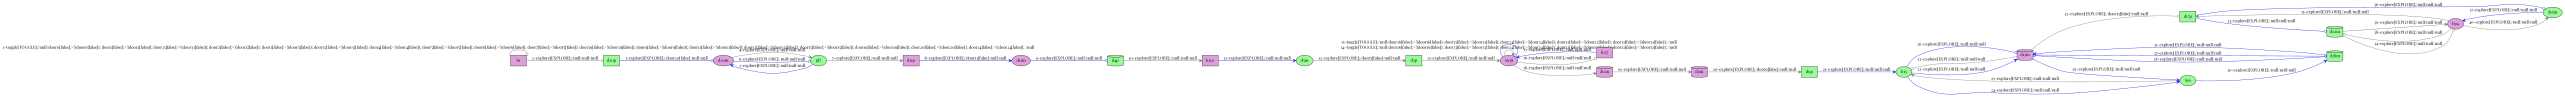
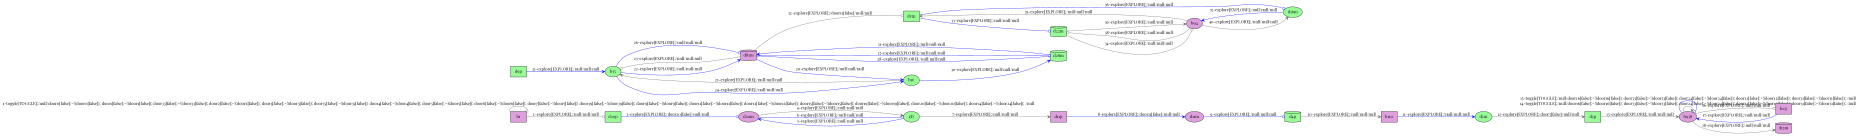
  digraph {
    fontname="Playfair Display"
    rankdir=LR
    node [fillcolor=palegreen fontname="Playfair Display" shape=ellipse style=filled]
    edge [arrowhead=vee color=gray40 fontname="Playfair Display"]
    b1 [fillcolor=plum shape=box]
    d20p [shape=box]
    d20m [fillcolor=plum]
    gf7
    d11p [fillcolor=plum shape=box]
    d11m [fillcolor=plum]
    d4p [shape=cylinder]
    b110 [fillcolor=plum shape=box]
    d5m
    d5p [shape=box]
    n11 [fillcolor=plum label=b938]
    b137 [fillcolor=plum shape=box]
    d12m [fillcolor=plum shape=cylinder]
-   d9m [fillcolor=plum shape=cylinder]
    d9p [shape=box]
    b15
-   d15m [fillcolor=plum shape=cylinder]
+   d15m [fillcolor=plum shape=cylinder label=d85m]
    b16
    d28m [shape=cylinder]
    d15p [shape=box]
    d22m [shape=cylinder]
    d16m
    b94 [fillcolor=plum]
    b1 -> b1 [arrowhead=odot label="1-toggle[TOGGLE];/null/door0[false]:=!(door0[false]); door1[false]:=!(door1[false]); door33[false]:=!(door33[false]); door2[false]:=!(door2[false]); door3[false]:=!(door3[false]); door35[false]:=!(door35[false]); door4[false]:=!(door4[false]); door5[false]:=!(door5[false]); door6[false]:=!(door6[false]); door7[false]:=!(door7[false]); door39[false]:=!(door39[false]); door9[false]:=!(door9[false]); door11[false]:=!(door11[false]); door12[false]:=!(door12[false]); door15[false]:=!(door15[false]); door19[false]:=!(door19[false]); door20[false]:=!(door20[false]); door24[false]:=!(door24[false]); /null"]
    b1 -> d20p [arrowhead=odot label="2-explore[EXPLORE];/null/null/null"]
    d20p -> d20m [arrowhead=odot color=blue label="3-explore[EXPLORE];/door20[false]/null/null"]
    d20m -> gf7 [label="4-explore[EXPLORE];/null/null/null"]
    d20m -> gf7 [arrowhead=odot color=blue label="6-explore[EXPLORE];/null/null/null"]
    gf7 -> d20m [color=blue label="5-explore[EXPLORE];/null/null/null"]
    gf7 -> d11p [label="7-explore[EXPLORE];/null/null/null"]
    d11p -> d11m [color=blue label="8-explore[EXPLORE];/door11[false]/null/null"]
    d11m -> d4p [arrowhead=odot color=blue label="9-explore[EXPLORE];/null/null/null"]
    d4p -> b110 [label="10-explore[EXPLORE];/null/null/null"]
    b110 -> d5m [color=blue label="11-explore[EXPLORE];/null/null/null"]
    d5m -> d5p [label="12-explore[EXPLORE];/door5[false]/null/null"]
    d5p -> n11 [label="13-explore[EXPLORE];/null/null/null"]
    n11 -> n11 [label="14-toggle[TOGGLE];/null/door16[false]:=!(door16[false]); door33[false]:=!(door33[false]); door24[false]:=!(door24[false]); door12[false]:=!(door12[false]); door31[false]:=!(door31[false]); /null"]
    n11 -> n11 [arrowhead=odot color=blue label="15-toggle[TOGGLE];/null/door16[false]:=!(door16[false]); door33[false]:=!(door33[false]); door24[false]:=!(door24[false]); door12[false]:=!(door12[false]); door31[false]:=!(door31[false]); /null"]
    n11 -> b137 [arrowhead=odot label="16-explore[EXPLORE];/null/null/null"]
    n11 -> d12m [label="18-explore[EXPLORE];/null/null/null"]
    b137 -> n11 [color=blue label="17-explore[EXPLORE];/null/null/null"]
-   d12m -> d9m [label="19-explore[EXPLORE];/null/null/null"]
-   d9m -> d9p [label="20-explore[EXPLORE];/door9[false]/null/null"]
    d9p -> b15 [color=blue label="21-explore[EXPLORE];/null/null/null"]
    b15 -> d15m [color=blue label="22-explore[EXPLORE];/null/null/null"]
    b15 -> d15m [arrowhead=odot color=blue label="26-explore[EXPLORE];/null/null/null"]
    b15 -> b16 [color=blue label="24-explore[EXPLORE];/null/null/null"]
    d15m -> b15 [arrowhead=odot label="23-explore[EXPLORE];/null/null/null"]
    d15m -> b16 [color=blue label="29-explore[EXPLORE];/null/null/null"]
    d15m -> d28m [arrowhead=odot color=blue label="27-explore[EXPLORE];/null/null/null"]
    d15m -> d15p [arrowhead=odot label="32-explore[EXPLORE];/door15[false]/null/null"]
    b16 -> b15 [label="25-explore[EXPLORE];/null/null/null"]
    b16 -> d28m [color=blue label="30-explore[EXPLORE];/null/null/null"]
    d28m -> d15m [arrowhead=odot color=blue label="28-explore[EXPLORE];/null/null/null"]
    d28m -> d15m [color=blue label="31-explore[EXPLORE];/null/null/null"]
    d15p -> d22m [arrowhead=odot color=blue label="33-explore[EXPLORE];/null/null/null"]
    d15p -> d16m [arrowhead=odot color=blue label="36-explore[EXPLORE];/null/null/null"]
    d22m -> b94 [arrowhead=odot label="34-explore[EXPLORE];/null/null/null"]
    d22m -> b94 [label="39-explore[EXPLORE];/null/null/null"]
    d16m -> b94 [color=blue label="37-explore[EXPLORE];/null/null/null"]
    b94 -> d15p [label="35-explore[EXPLORE];/null/null/null"]
    b94 -> d22m [arrowhead=odot label="38-explore[EXPLORE];/null/null/null"]
    b94 -> d16m [label="40-explore[EXPLORE];/null/null/null"]
  }
